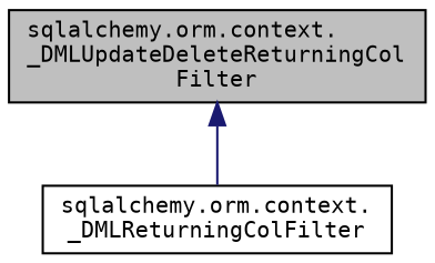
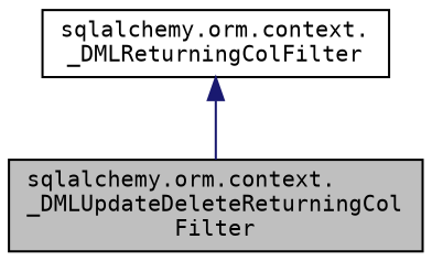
  digraph {
    fontname="DejaVu Sans Mono"
    node [color=black fontname="DejaVu Sans Mono" fontsize=10 shape=record style=filled]
    n1 [fillcolor=grey75 fontcolor=black height=0.2 label="sqlalchemy.orm.context.\l_DMLUpdateDeleteReturningCol\lFilter" width=0.4]
    n2 [fillcolor=white height=0.2 label="sqlalchemy.orm.context.\l_DMLReturningColFilter" width=0.4]
-   n1 -> n2 [color=midnightblue dir=back fontname="DejaVu Sans Mono" fontsize=10 labelfontname=Helvetica labelfontsize=10 style=solid]
+   n2 -> n1 [color=midnightblue dir=back fontname="DejaVu Sans Mono" fontsize=10 labelfontname=Helvetica labelfontsize=10 style=solid]
  }
